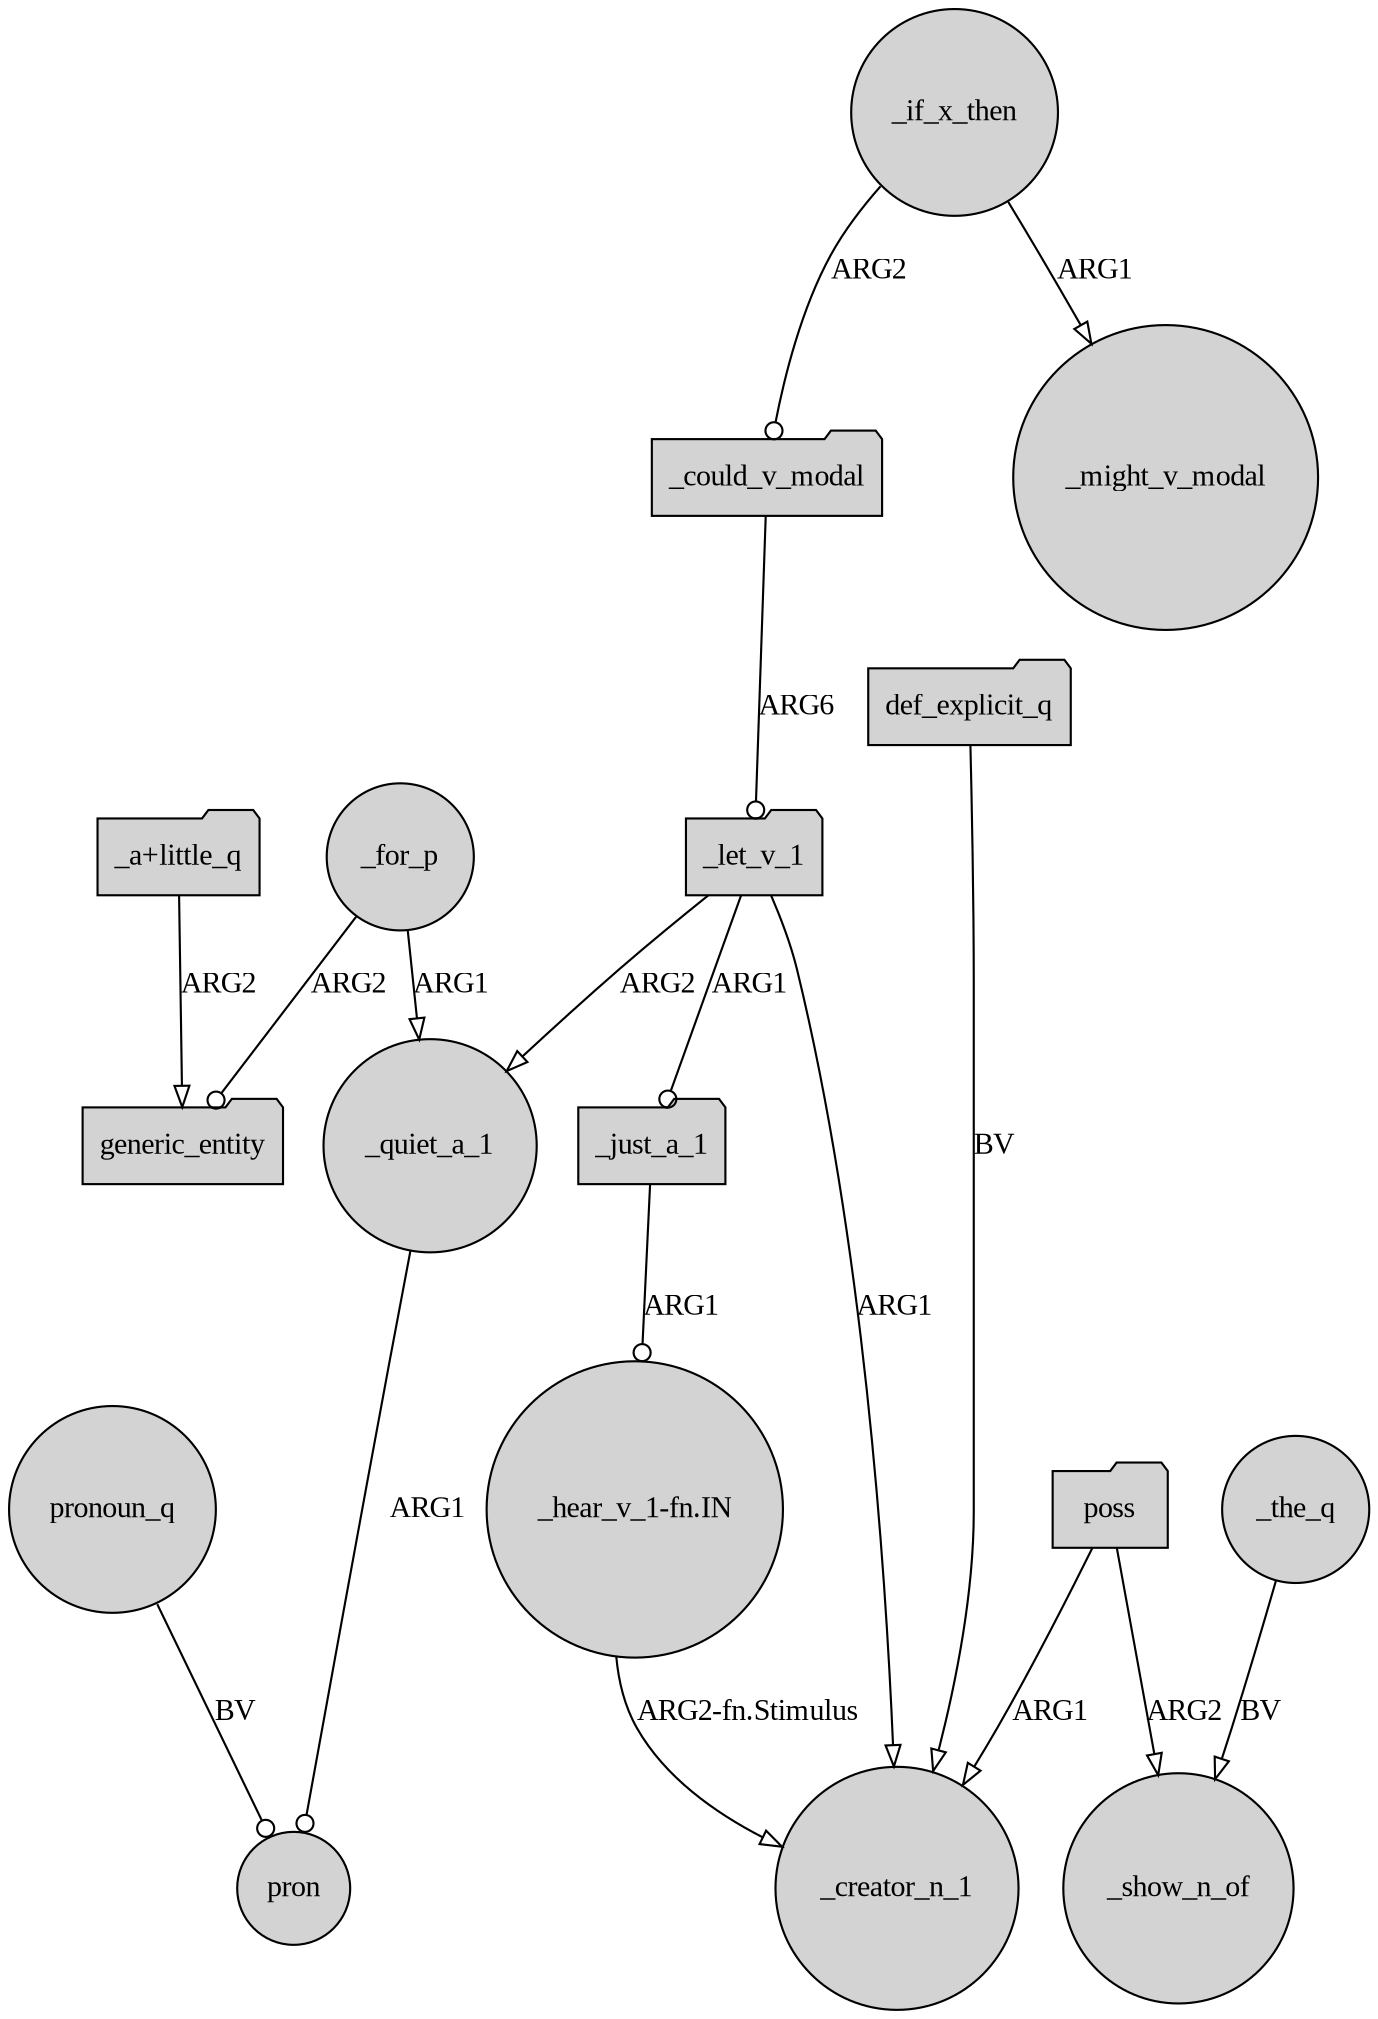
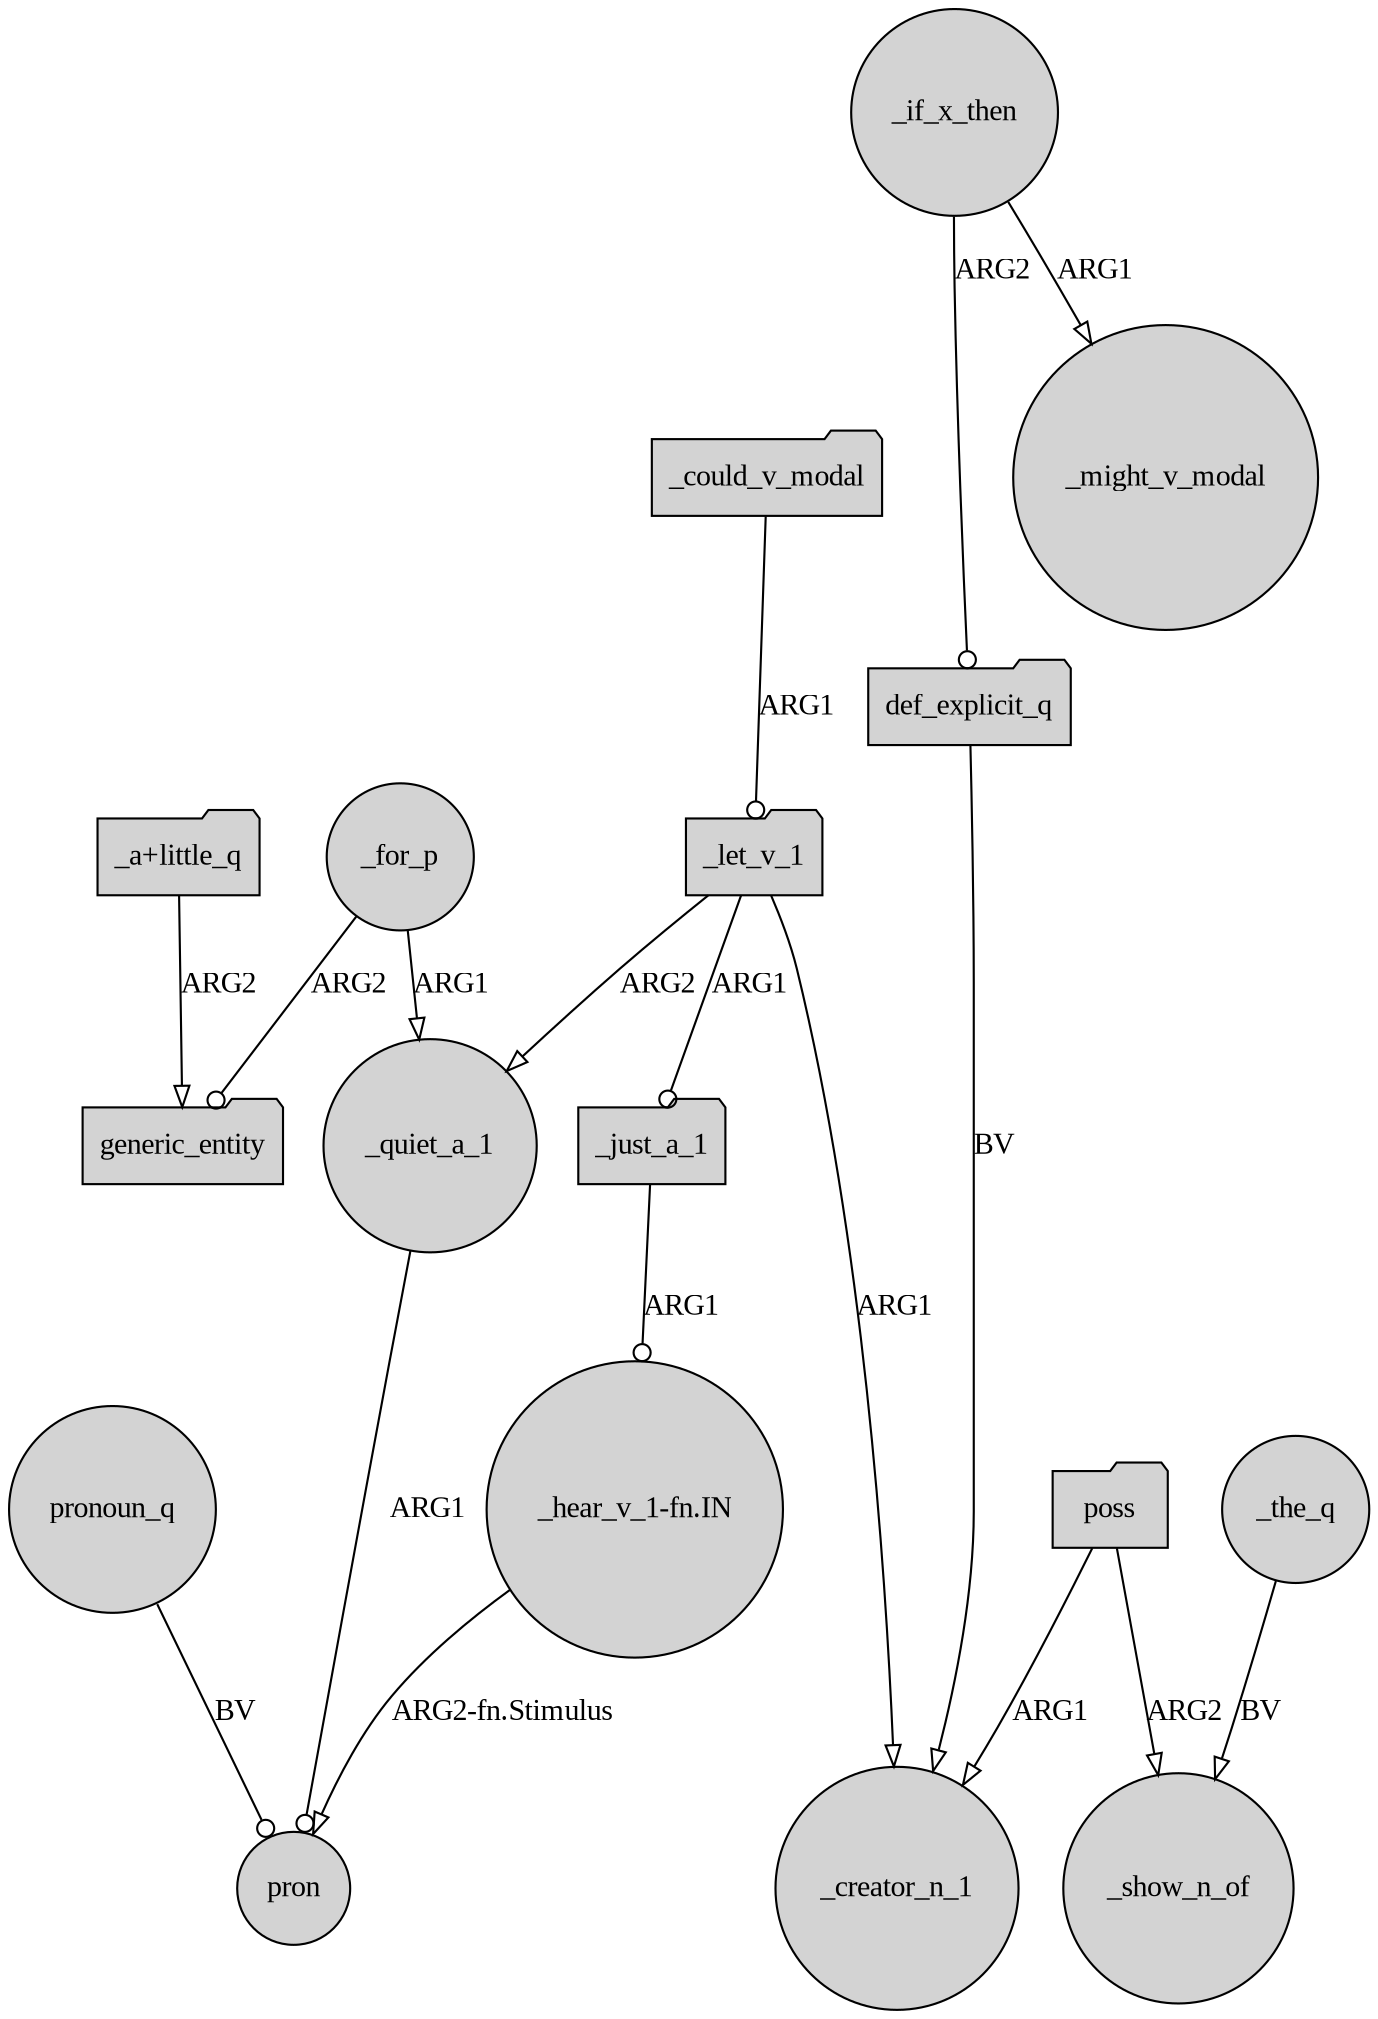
  digraph {
    fontname="Liberation Serif"
    node [fontname="Liberation Serif" shape=circle style=filled]
    edge [arrowhead=onormal fontname="Liberation Serif"]
    generic_entity [shape=folder]
    _for_p
    _quiet_a_1
    pron
    poss [shape=folder]
    _creator_n_1
    _show_n_of
    _could_v_modal [shape=folder]
    _let_v_1 [shape=folder]
    _just_a_1 [shape=folder]
    "_hear_v_1-fn.IN"
    "_a+little_q" [shape=folder]
    def_explicit_q [shape=folder]
    _if_x_then
    _might_v_modal
    _the_q
    pronoun_q
    _for_p -> generic_entity [arrowhead=odot label=ARG2]
    _for_p -> _quiet_a_1 [label=ARG1]
    _quiet_a_1 -> pron [arrowhead=odot label=ARG1]
    poss -> _creator_n_1 [label=ARG1]
    poss -> _show_n_of [label=ARG2]
-   _could_v_modal -> _let_v_1 [arrowhead=odot label=ARG6]
+   _could_v_modal -> _let_v_1 [arrowhead=odot label=ARG1]
    _let_v_1 -> _quiet_a_1 [label=ARG2]
    _let_v_1 -> _creator_n_1 [label=ARG1]
    _let_v_1 -> _just_a_1 [arrowhead=odot label=ARG1]
    _just_a_1 -> "_hear_v_1-fn.IN" [arrowhead=odot label=ARG1]
-   "_hear_v_1-fn.IN" -> _creator_n_1 [label="ARG2-fn.Stimulus"]
+   "_hear_v_1-fn.IN" -> pron [label="ARG2-fn.Stimulus"]
    "_a+little_q" -> generic_entity [label=ARG2]
    def_explicit_q -> _creator_n_1 [label=BV]
-   _if_x_then -> _could_v_modal [arrowhead=odot label=ARG2]
+   _if_x_then -> def_explicit_q [arrowhead=odot label=ARG2]
    _if_x_then -> _might_v_modal [label=ARG1]
    _the_q -> _show_n_of [label=BV]
    pronoun_q -> pron [arrowhead=odot label=BV]
  }
